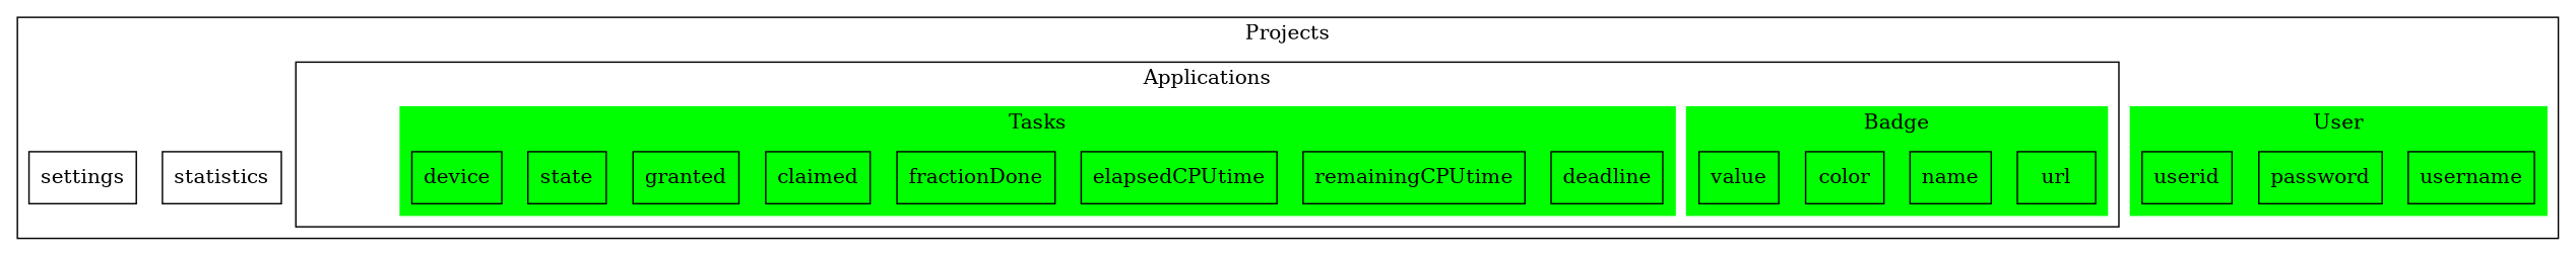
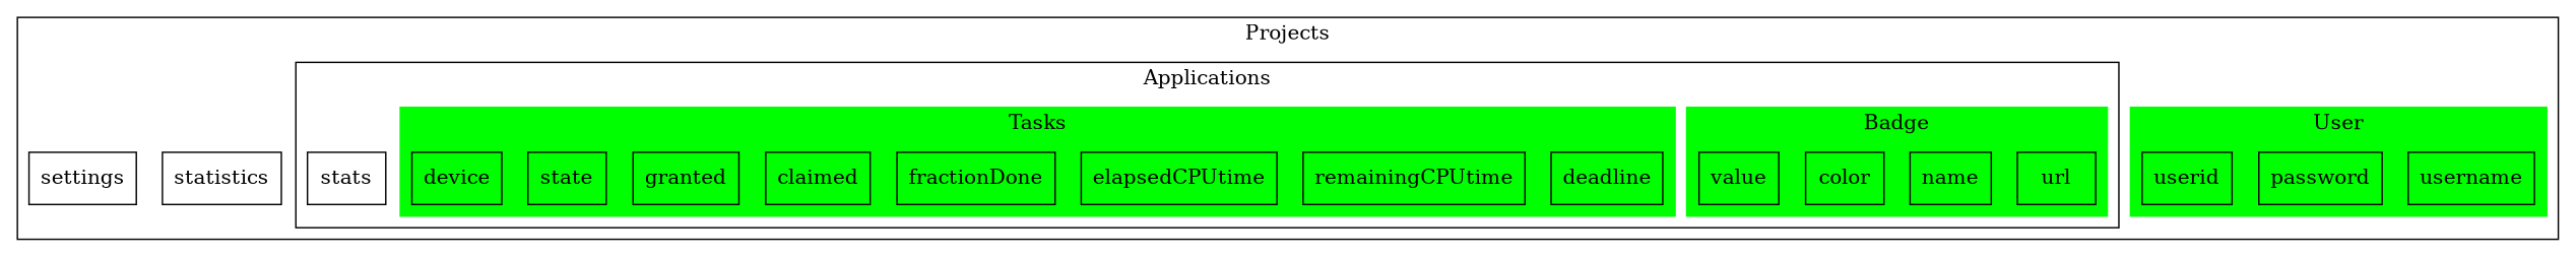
  digraph {
    node [shape=box]
    username
    password
    userid
    url
    name
    color
    value
    deadline
    remainingCPUtime
    elapsedCPUtime
    fractionDone
    claimed
    granted
    state
    device
+   stats
    statistics
    settings
    subgraph cluster_1 {
      label=Projects
      statistics
      settings
      subgraph cluster_2 {
        color=green
        label=User
        style=filled
        username
        password
        userid
      }
      subgraph cluster_3 {
        label=Applications
+       stats
        subgraph cluster_4 {
          color=green
          label=Badge
          style=filled
          url
          name
          color
          value
        }
        subgraph cluster_5 {
          color=green
          label=Tasks
          style=filled
          deadline
          remainingCPUtime
          elapsedCPUtime
          fractionDone
          claimed
          granted
          state
          device
        }
      }
    }
  }
